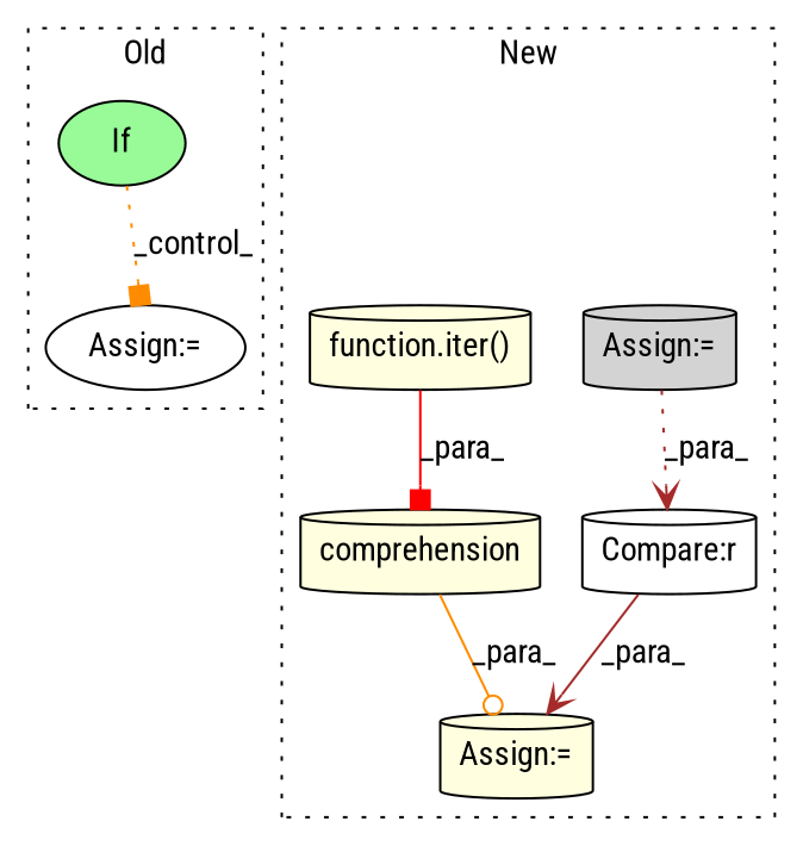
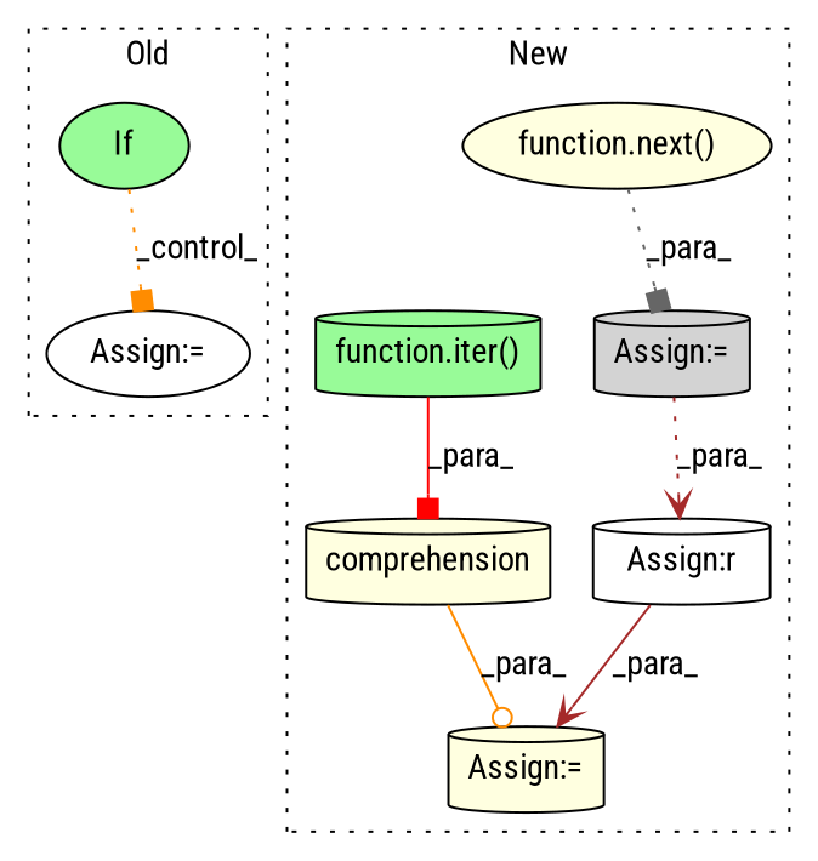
  digraph {
    fontname="Roboto Condensed"
    node [a=68 fillcolor=lightyellow fontname="Roboto Condensed" l=3 shape=cylinder style=filled]
    edge [arrowhead=box color=darkorange fontname="Roboto Condensed" style=dotted]
    n1 [a=96 fillcolor=palegreen label=If s=1034 shape=ellipse]
    n2 [fillcolor=white label="Assign:=" s=1866 shape=ellipse]
+   n3 [a=75 l="5,1" label="function.next()" s="1138,1154" shape=ellipse]
    n4 [label="Assign:=" s=2064]
-   n5 [a=75 l="5,1" label="function.iter()" s="1037,1053"]
+   n5 [a=75 fillcolor=palegreen l="5,1" label="function.iter()" s="1037,1053"]
    n6 [a=45 label=comprehension s=2098]
    n7 [fillcolor=lightgrey label="Assign:=" s=1135]
-   n8 [a=40 fillcolor=white l=17 label="Compare:r" s=2080]
+   n8 [a=40 fillcolor=white l=17 label="Assign:r" s=2080]
    subgraph cluster_1 {
      label=Old
      style=dotted
      n1
      n2
    }
    subgraph cluster_2 {
      label=New
      style=dotted
+     n3
      n4
      n5
      n6
      n7
      n8
    }
    n1 -> n2 [label=_control_]
+   n3 -> n7 [color=gray40 label=_para_]
    n5 -> n6 [color=red label=_para_ style=solid]
    n6 -> n4 [arrowhead=odot label=_para_ style=solid]
    n7 -> n8 [arrowhead=vee color=brown label=_para_]
    n8 -> n4 [arrowhead=vee color=brown label=_para_ style=solid]
  }
